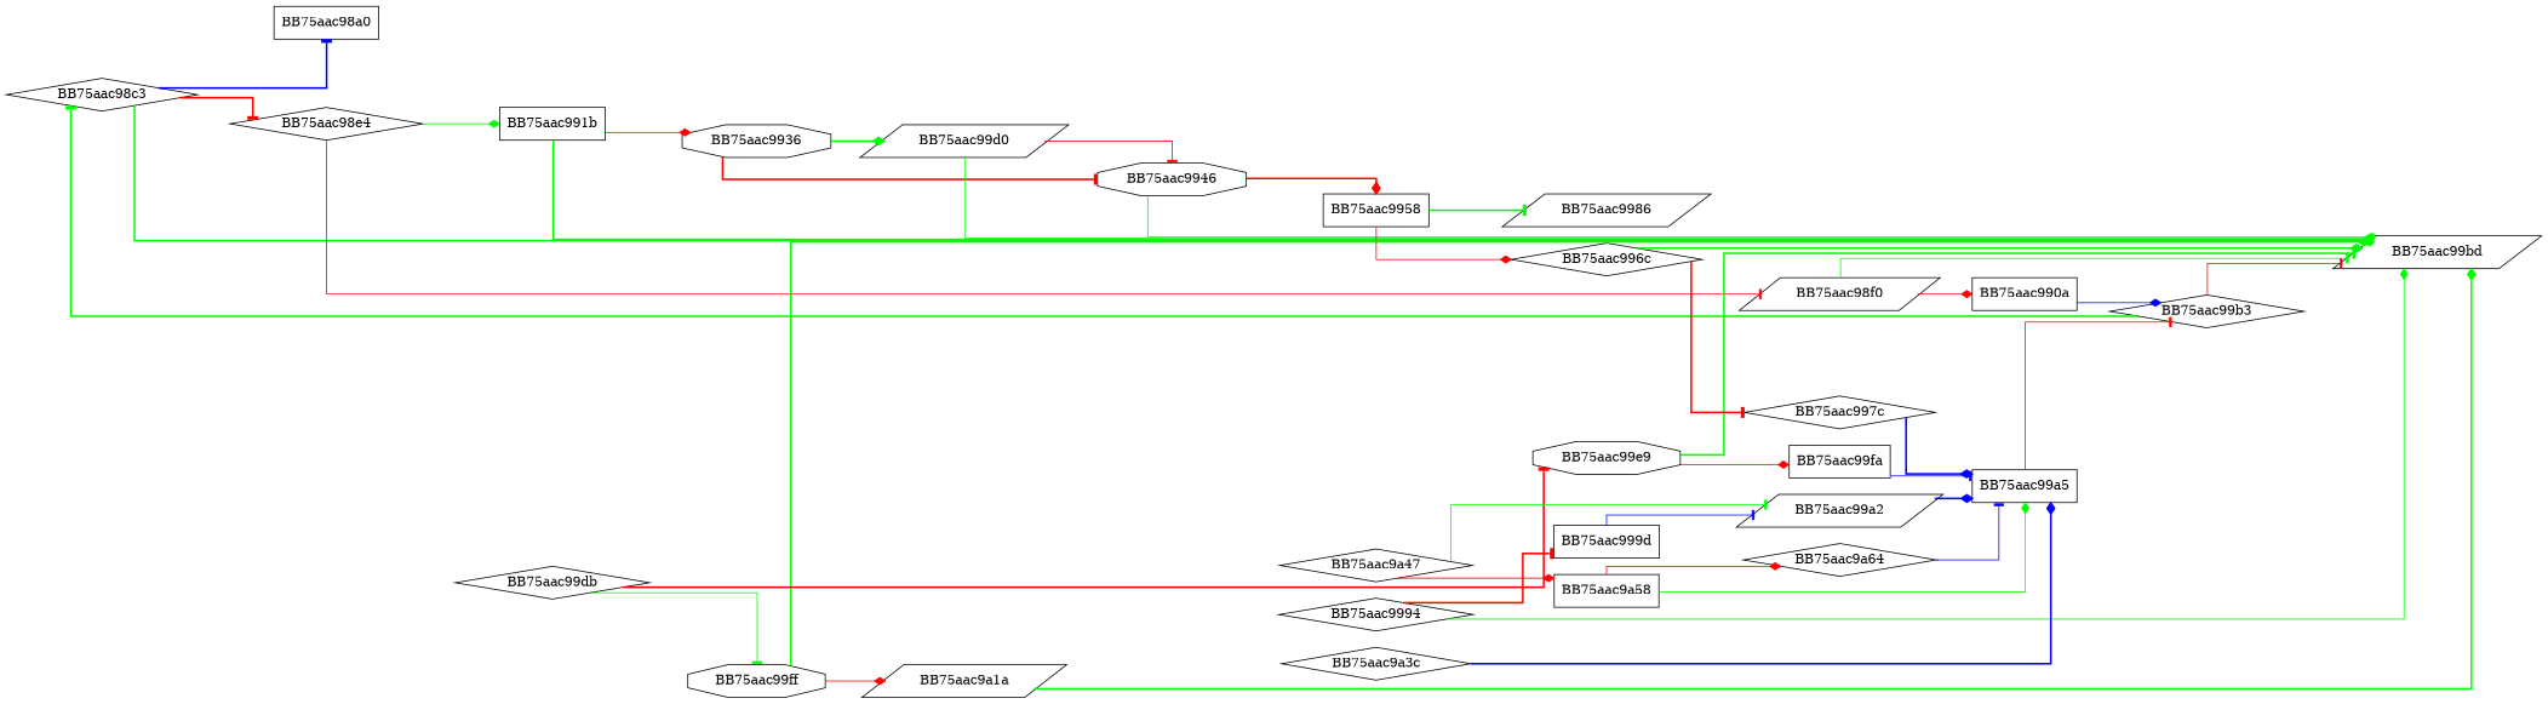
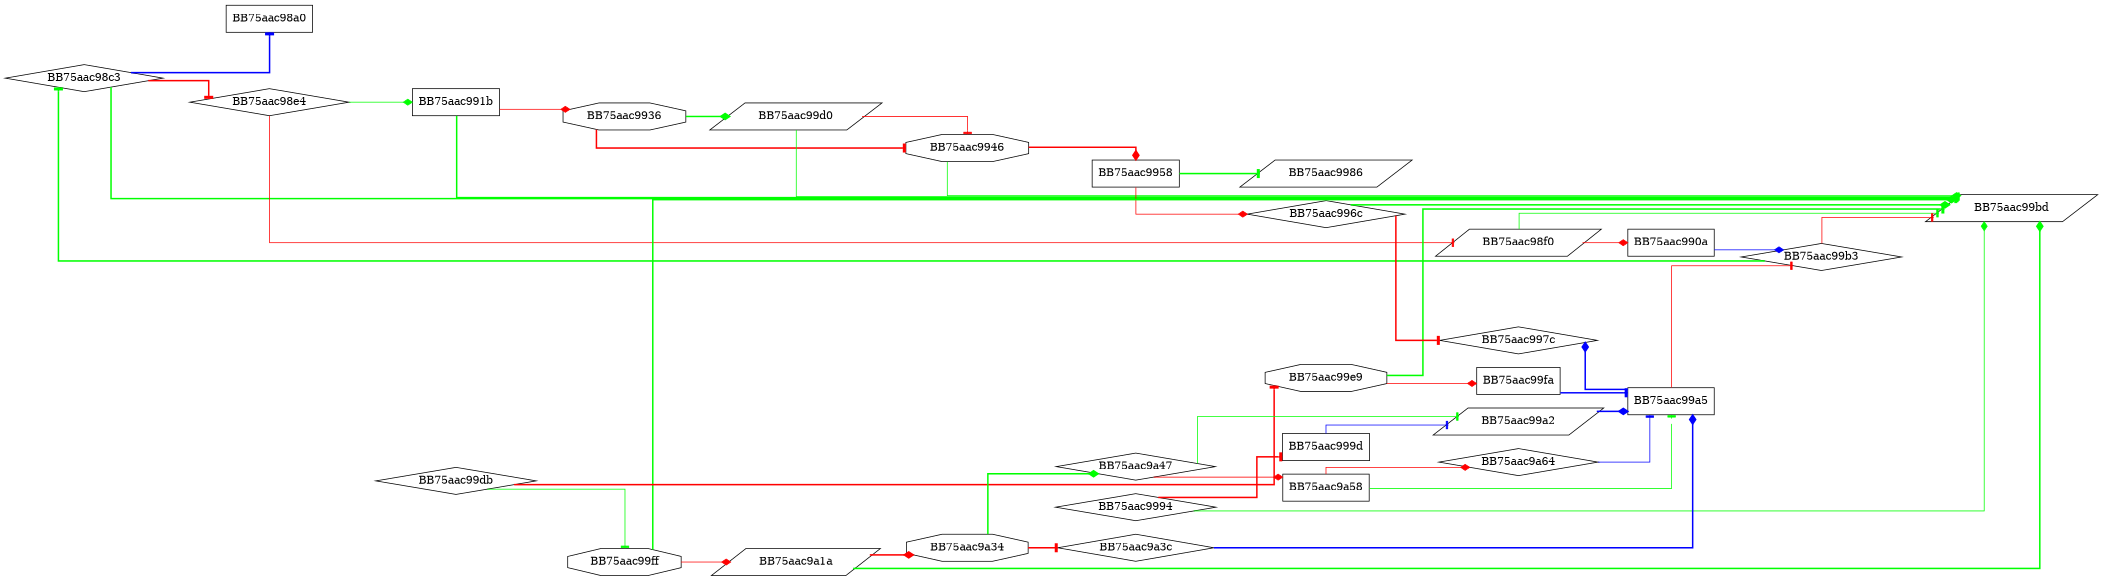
  digraph {
    rankdir=LR
    splines=ortho
    node [shape=diamond]
    edge [arrowhead=tee color=red style=bold]
    BB75aac98a0 [shape=box]
    BB75aac98c3
    BB75aac99bd [shape=parallelogram]
    BB75aac98e4
    BB75aac991b [shape=box]
    BB75aac98f0 [shape=parallelogram]
    BB75aac9936 [shape=octagon]
    BB75aac990a [shape=box]
    BB75aac99d0 [shape=parallelogram]
    BB75aac9946 [shape=octagon]
    BB75aac99b3
    BB75aac9958 [shape=box]
    BB75aac99ff [shape=octagon]
    BB75aac99db
    BB75aac99e9 [shape=octagon]
    BB75aac9986 [shape=parallelogram]
    BB75aac996c
    BB75aac997c
    BB75aac9994
    BB75aac999d [shape=box]
    BB75aac99a5 [shape=box]
    BB75aac99a2 [shape=parallelogram]
    BB75aac9a1a [shape=parallelogram]
    BB75aac99fa [shape=box]
+   BB75aac9a34 [shape=octagon]
    BB75aac9a47
    BB75aac9a3c
    BB75aac9a58 [shape=box]
    BB75aac9a64
    BB75aac98c3 -> BB75aac98a0 [color=blue]
    BB75aac98c3 -> BB75aac99bd [color=green]
    BB75aac98c3 -> BB75aac98e4
    BB75aac98e4 -> BB75aac991b [arrowhead=diamond color=green style=solid]
    BB75aac98e4 -> BB75aac98f0 [style=solid]
    BB75aac991b -> BB75aac99bd [color=green]
    BB75aac991b -> BB75aac9936 [arrowhead=diamond style=solid]
    BB75aac98f0 -> BB75aac99bd [color=green style=solid]
    BB75aac98f0 -> BB75aac990a [arrowhead=diamond style=solid]
    BB75aac9936 -> BB75aac99d0 [arrowhead=diamond color=green]
    BB75aac9936 -> BB75aac9946
    BB75aac990a -> BB75aac99b3 [arrowhead=diamond color=blue style=solid]
    BB75aac99d0 -> BB75aac99bd [color=green style=solid]
    BB75aac99d0 -> BB75aac9946 [style=solid]
    BB75aac9946 -> BB75aac99bd [arrowhead=diamond color=green style=solid]
    BB75aac9946 -> BB75aac9958 [arrowhead=diamond]
    BB75aac99b3 -> BB75aac98c3 [color=green]
    BB75aac99b3 -> BB75aac99bd [style=solid]
    BB75aac9958 -> BB75aac9986 [color=green]
    BB75aac9958 -> BB75aac996c [arrowhead=diamond style=solid]
    BB75aac99ff -> BB75aac99bd [arrowhead=diamond color=green]
    BB75aac99ff -> BB75aac9a1a [arrowhead=diamond style=solid]
    BB75aac99db -> BB75aac99ff [color=green style=solid]
    BB75aac99db -> BB75aac99e9
    BB75aac99e9 -> BB75aac99bd [color=green]
    BB75aac99e9 -> BB75aac99fa [arrowhead=diamond style=solid]
    BB75aac996c -> BB75aac99bd [arrowhead=diamond color=green]
    BB75aac996c -> BB75aac997c
-   BB75aac997c -> BB75aac99a5 [arrowhead=diamond color=blue]
+   BB75aac99a5 -> BB75aac997c [arrowhead=diamond color=blue]
    BB75aac9994 -> BB75aac99bd [arrowhead=diamond color=green style=solid]
    BB75aac9994 -> BB75aac999d
    BB75aac999d -> BB75aac99a2 [color=blue style=solid]
    BB75aac99a5 -> BB75aac99b3 [style=solid]
    BB75aac99a2 -> BB75aac99a5 [arrowhead=diamond color=blue]
    BB75aac9a1a -> BB75aac99bd [arrowhead=diamond color=green]
-   BB75aac99fa -> BB75aac99a5 [color=blue style=solid]
+   BB75aac9a1a -> BB75aac9a34 [arrowhead=diamond]
+   BB75aac99fa -> BB75aac99a5 [color=blue]
+   BB75aac9a34 -> BB75aac9a47 [arrowhead=diamond color=green]
+   BB75aac9a34 -> BB75aac9a3c
    BB75aac9a47 -> BB75aac99a2 [color=green style=solid]
    BB75aac9a47 -> BB75aac9a58 [arrowhead=diamond style=solid]
    BB75aac9a3c -> BB75aac99a5 [arrowhead=diamond color=blue]
-   BB75aac9a58 -> BB75aac99a5 [arrowhead=diamond color=green style=solid]
+   BB75aac9a58 -> BB75aac99a5 [color=green style=solid]
    BB75aac9a58 -> BB75aac9a64 [arrowhead=diamond style=solid]
    BB75aac9a64 -> BB75aac99a5 [color=blue style=solid]
  }
